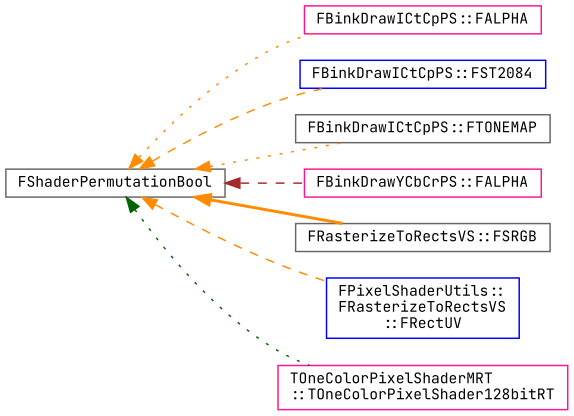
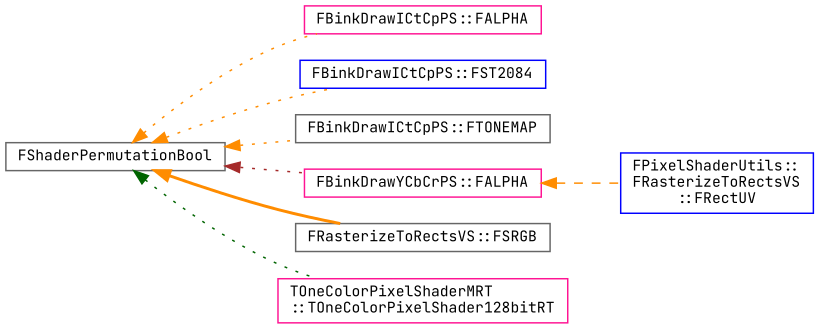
  digraph {
    fontname="JetBrains Mono"
    rankdir=LR
    node [color=gray40 fillcolor=white fontname="JetBrains Mono" fontsize=10 shape=box style=filled]
    edge [color=darkorange dir=back fontname="JetBrains Mono" fontsize=10 labelfontname=Helvetica labelfontsize=10 style=dotted]
    n1 [height=0.2 label=FShaderPermutationBool width=0.4]
    n2 [color=deeppink height=0.2 label="FBinkDrawICtCpPS::FALPHA" width=0.4]
    n3 [color=blue height=0.2 label="FBinkDrawICtCpPS::FST2084" width=0.4]
    n4 [height=0.2 label="FBinkDrawICtCpPS::FTONEMAP" width=0.4]
    n5 [color=deeppink height=0.2 label="FBinkDrawYCbCrPS::FALPHA" width=0.4]
    n6 [height=0.2 label="FRasterizeToRectsVS::FSRGB" width=0.4]
    n7 [color=blue height=0.2 label="FPixelShaderUtils::\lFRasterizeToRectsVS\l::FRectUV" width=0.4]
    n8 [color=deeppink height=0.2 label="TOneColorPixelShaderMRT\l::TOneColorPixelShader128bitRT" width=0.4]
    n1 -> n2
-   n1 -> n3 [style=dashed]
+   n1 -> n3
    n1 -> n4
-   n1 -> n5 [color=brown style=dashed]
+   n1 -> n5 [color=brown]
    n1 -> n6 [style=bold]
-   n1 -> n7 [style=dashed]
+   n5 -> n7 [style=dashed]
    n1 -> n8 [color=darkgreen]
  }
